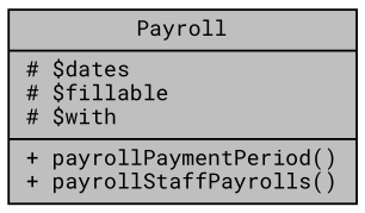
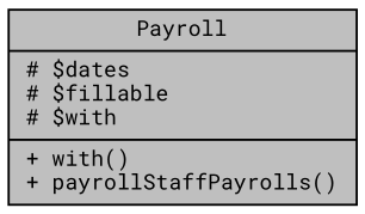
  digraph {
    fontname="Roboto Mono"
-   n1 [color=black fillcolor=grey75 fontcolor=black fontname="Roboto Mono" fontsize=10 height=0.2 label="{Payroll\n|# $dates\l# $fillable\l# $with\l|+ payrollPaymentPeriod()\l+ payrollStaffPayrolls()\l}" shape=record style=filled width=0.4]
+   n1 [color=black fillcolor=grey75 fontcolor=black fontname="Roboto Mono" fontsize=10 height=0.2 label="{Payroll\n|# $dates\l# $fillable\l# $with\l|+ with()\l+ payrollStaffPayrolls()\l}" shape=record style=filled width=0.4]
  }
